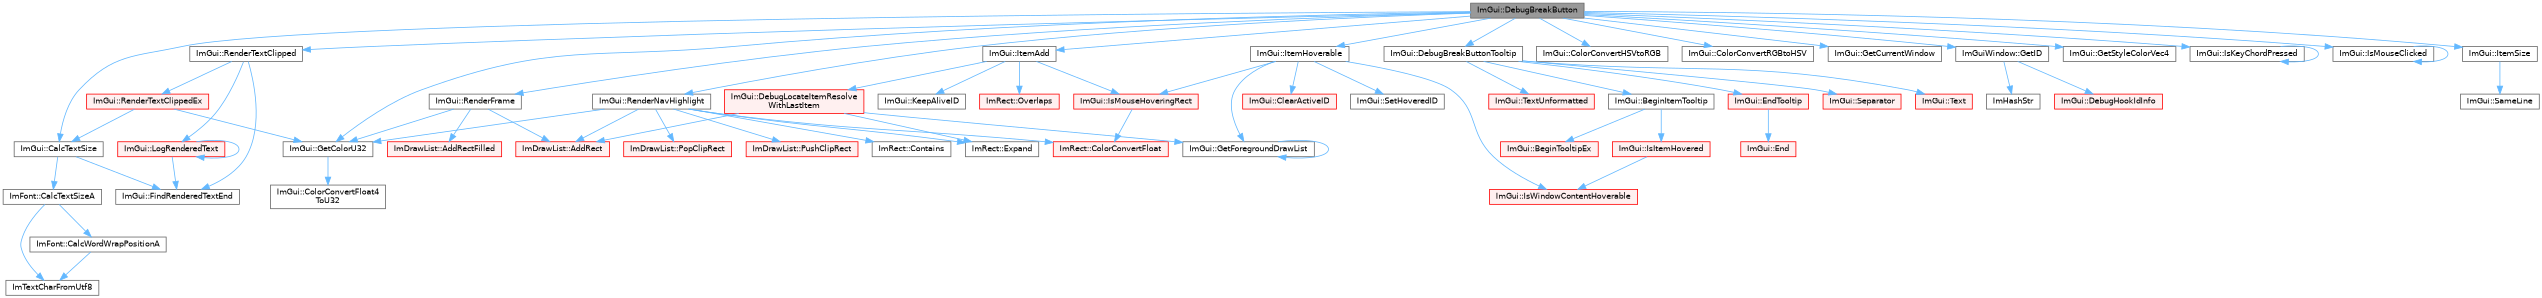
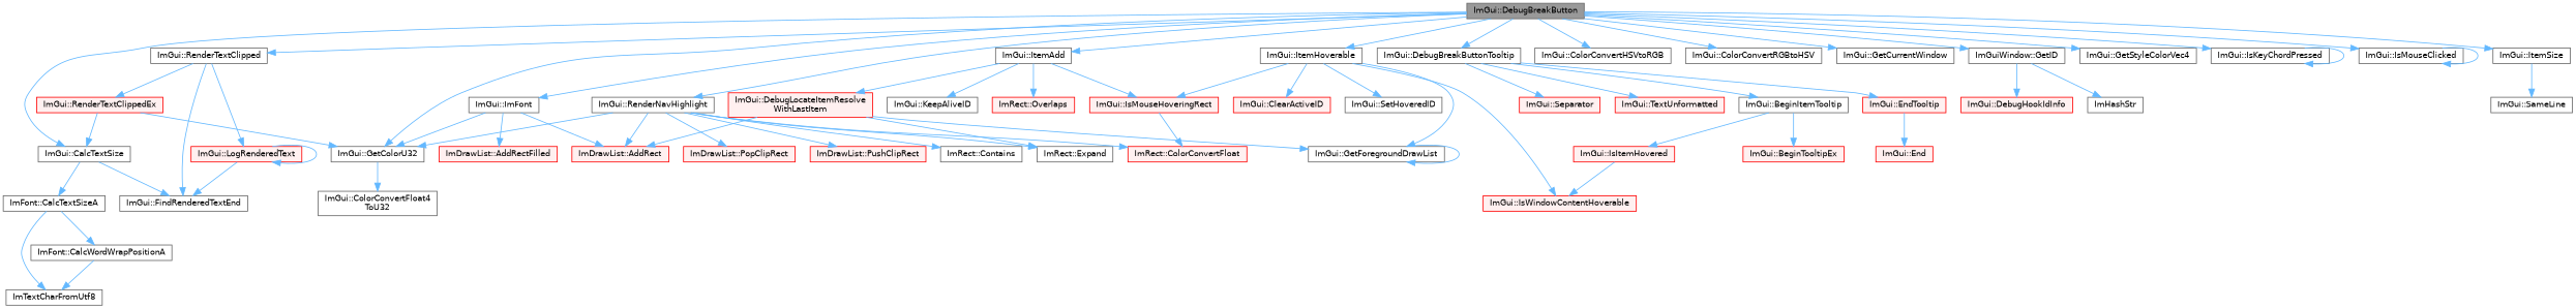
  digraph {
    rankdir=TB
    node [color=grey40 fillcolor=white fontname=Helvetica fontsize=10 shape=box style=filled]
    edge [color=steelblue1 fontname=Helvetica fontsize=10 labelfontname=Helvetica labelfontsize=10 style=solid]
    n1 [color=gray40 fillcolor=grey60 fontcolor=black height=0.2 label="ImGui::DebugBreakButton" width=0.4]
    n2 [height=0.2 label="ImGui::CalcTextSize" width=0.4]
    n3 [height=0.2 label="ImGui::ColorConvertHSVtoRGB" width=0.4]
    n4 [height=0.2 label="ImGui::ColorConvertRGBtoHSV" width=0.4]
    n5 [height=0.2 label="ImGui::DebugBreakButtonTooltip" width=0.4]
    n6 [height=0.2 label="ImGui::GetColorU32" width=0.4]
    n7 [height=0.2 label="ImGui::GetCurrentWindow" width=0.4]
    n8 [height=0.2 label="ImGuiWindow::GetID" width=0.4]
    n9 [height=0.2 label="ImGui::GetStyleColorVec4" width=0.4]
    n10 [height=0.2 label="ImGui::IsKeyChordPressed" width=0.4]
    n11 [height=0.2 label="ImGui::IsMouseClicked" width=0.4]
    n12 [height=0.2 label="ImGui::ItemAdd" width=0.4]
    n13 [height=0.2 label="ImGui::ItemHoverable" width=0.4]
    n14 [height=0.2 label="ImGui::ItemSize" width=0.4]
-   n15 [height=0.2 label="ImGui::RenderFrame" width=0.4]
+   n15 [height=0.2 label="ImGui::ImFont" width=0.4]
    n16 [height=0.2 label="ImGui::RenderNavHighlight" width=0.4]
    n17 [height=0.2 label="ImGui::RenderTextClipped" width=0.4]
    n18 [height=0.2 label="ImFont::CalcTextSizeA" width=0.4]
    n19 [height=0.2 label="ImGui::FindRenderedTextEnd" width=0.4]
    n20 [height=0.2 label="ImGui::BeginItemTooltip" width=0.4]
    n21 [color=red fillcolor="#FFF0F0" height=0.2 label="ImGui::EndTooltip" width=0.4]
    n22 [color=red fillcolor="#FFF0F0" height=0.2 label="ImGui::Separator" width=0.4]
-   n23 [color=red fillcolor="#FFF0F0" height=0.2 label="ImGui::Text" width=0.4]
    n24 [color=red fillcolor="#FFF0F0" height=0.2 label="ImGui::TextUnformatted" width=0.4]
    n25 [height=0.2 label="ImGui::ColorConvertFloat4\lToU32" width=0.4]
    n26 [color=red fillcolor="#FFF0F0" height=0.2 label="ImGui::DebugHookIdInfo" width=0.4]
    n27 [height=0.2 label=ImHashStr width=0.4]
    n28 [color=red fillcolor="#FFF0F0" height=0.2 label="ImGui::DebugLocateItemResolve\lWithLastItem" width=0.4]
    n29 [color=red fillcolor="#FFF0F0" height=0.2 label="ImGui::IsMouseHoveringRect" width=0.4]
    n30 [height=0.2 label="ImGui::KeepAliveID" width=0.4]
    n31 [color=red fillcolor="#FFF0F0" height=0.2 label="ImRect::Overlaps" width=0.4]
    n32 [color=red fillcolor="#FFF0F0" height=0.2 label="ImGui::IsWindowContentHoverable" width=0.4]
    n33 [height=0.2 label="ImGui::GetForegroundDrawList" width=0.4]
    n34 [color=red fillcolor="#FFF0F0" height=0.2 label="ImGui::ClearActiveID" width=0.4]
    n35 [height=0.2 label="ImGui::SetHoveredID" width=0.4]
    n36 [height=0.2 label="ImGui::SameLine" width=0.4]
    n37 [color=red fillcolor="#FFF0F0" height=0.2 label="ImDrawList::AddRect" width=0.4]
    n38 [color=red fillcolor="#FFF0F0" height=0.2 label="ImDrawList::AddRectFilled" width=0.4]
    n39 [height=0.2 label="ImRect::Expand" width=0.4]
    n40 [color=red fillcolor="#FFF0F0" height=0.2 label="ImRect::ColorConvertFloat" width=0.4]
    n41 [height=0.2 label="ImRect::Contains" width=0.4]
    n42 [color=red fillcolor="#FFF0F0" height=0.2 label="ImDrawList::PopClipRect" width=0.4]
    n43 [color=red fillcolor="#FFF0F0" height=0.2 label="ImDrawList::PushClipRect" width=0.4]
    n44 [color=red fillcolor="#FFF0F0" height=0.2 label="ImGui::LogRenderedText" width=0.4]
    n45 [color=red fillcolor="#FFF0F0" height=0.2 label="ImGui::RenderTextClippedEx" width=0.4]
    n46 [height=0.2 label="ImFont::CalcWordWrapPositionA" width=0.4]
    n47 [height=0.2 label=ImTextCharFromUtf8 width=0.4]
    n48 [color=red fillcolor="#FFF0F0" height=0.2 label="ImGui::BeginTooltipEx" width=0.4]
    n49 [color=red fillcolor="#FFF0F0" height=0.2 label="ImGui::IsItemHovered" width=0.4]
    n50 [color=red fillcolor="#FFF0F0" height=0.2 label="ImGui::End" width=0.4]
    n1 -> n2
    n1 -> n3
    n1 -> n4
    n1 -> n5
    n1 -> n6
    n1 -> n7
    n1 -> n8
    n1 -> n9
    n1 -> n10
    n1 -> n11
    n1 -> n12
    n1 -> n13
    n1 -> n14
    n1 -> n15
    n1 -> n16
    n1 -> n17
    n2 -> n18
    n2 -> n19
    n5 -> n20
    n5 -> n21
    n5 -> n22
-   n5 -> n23
    n5 -> n24
    n6 -> n25
    n8 -> n26
    n8 -> n27
    n10 -> n10
    n11 -> n11
    n12 -> n28
    n12 -> n29
    n12 -> n30
    n12 -> n31
    n13 -> n29
    n13 -> n32
    n13 -> n33
    n13 -> n34
    n13 -> n35
    n14 -> n36
    n15 -> n6
    n15 -> n37
    n15 -> n38
    n16 -> n6
    n16 -> n37
    n16 -> n39
    n16 -> n40
    n16 -> n41
    n16 -> n42
    n16 -> n43
    n17 -> n19
    n17 -> n44
    n17 -> n45
    n18 -> n46
    n18 -> n47
    n20 -> n48
    n20 -> n49
    n21 -> n50
    n28 -> n33
    n28 -> n37
    n28 -> n39
    n29 -> n40
    n33 -> n33
    n44 -> n19
    n44 -> n44
    n45 -> n2
    n45 -> n6
    n46 -> n47
    n49 -> n32
  }
